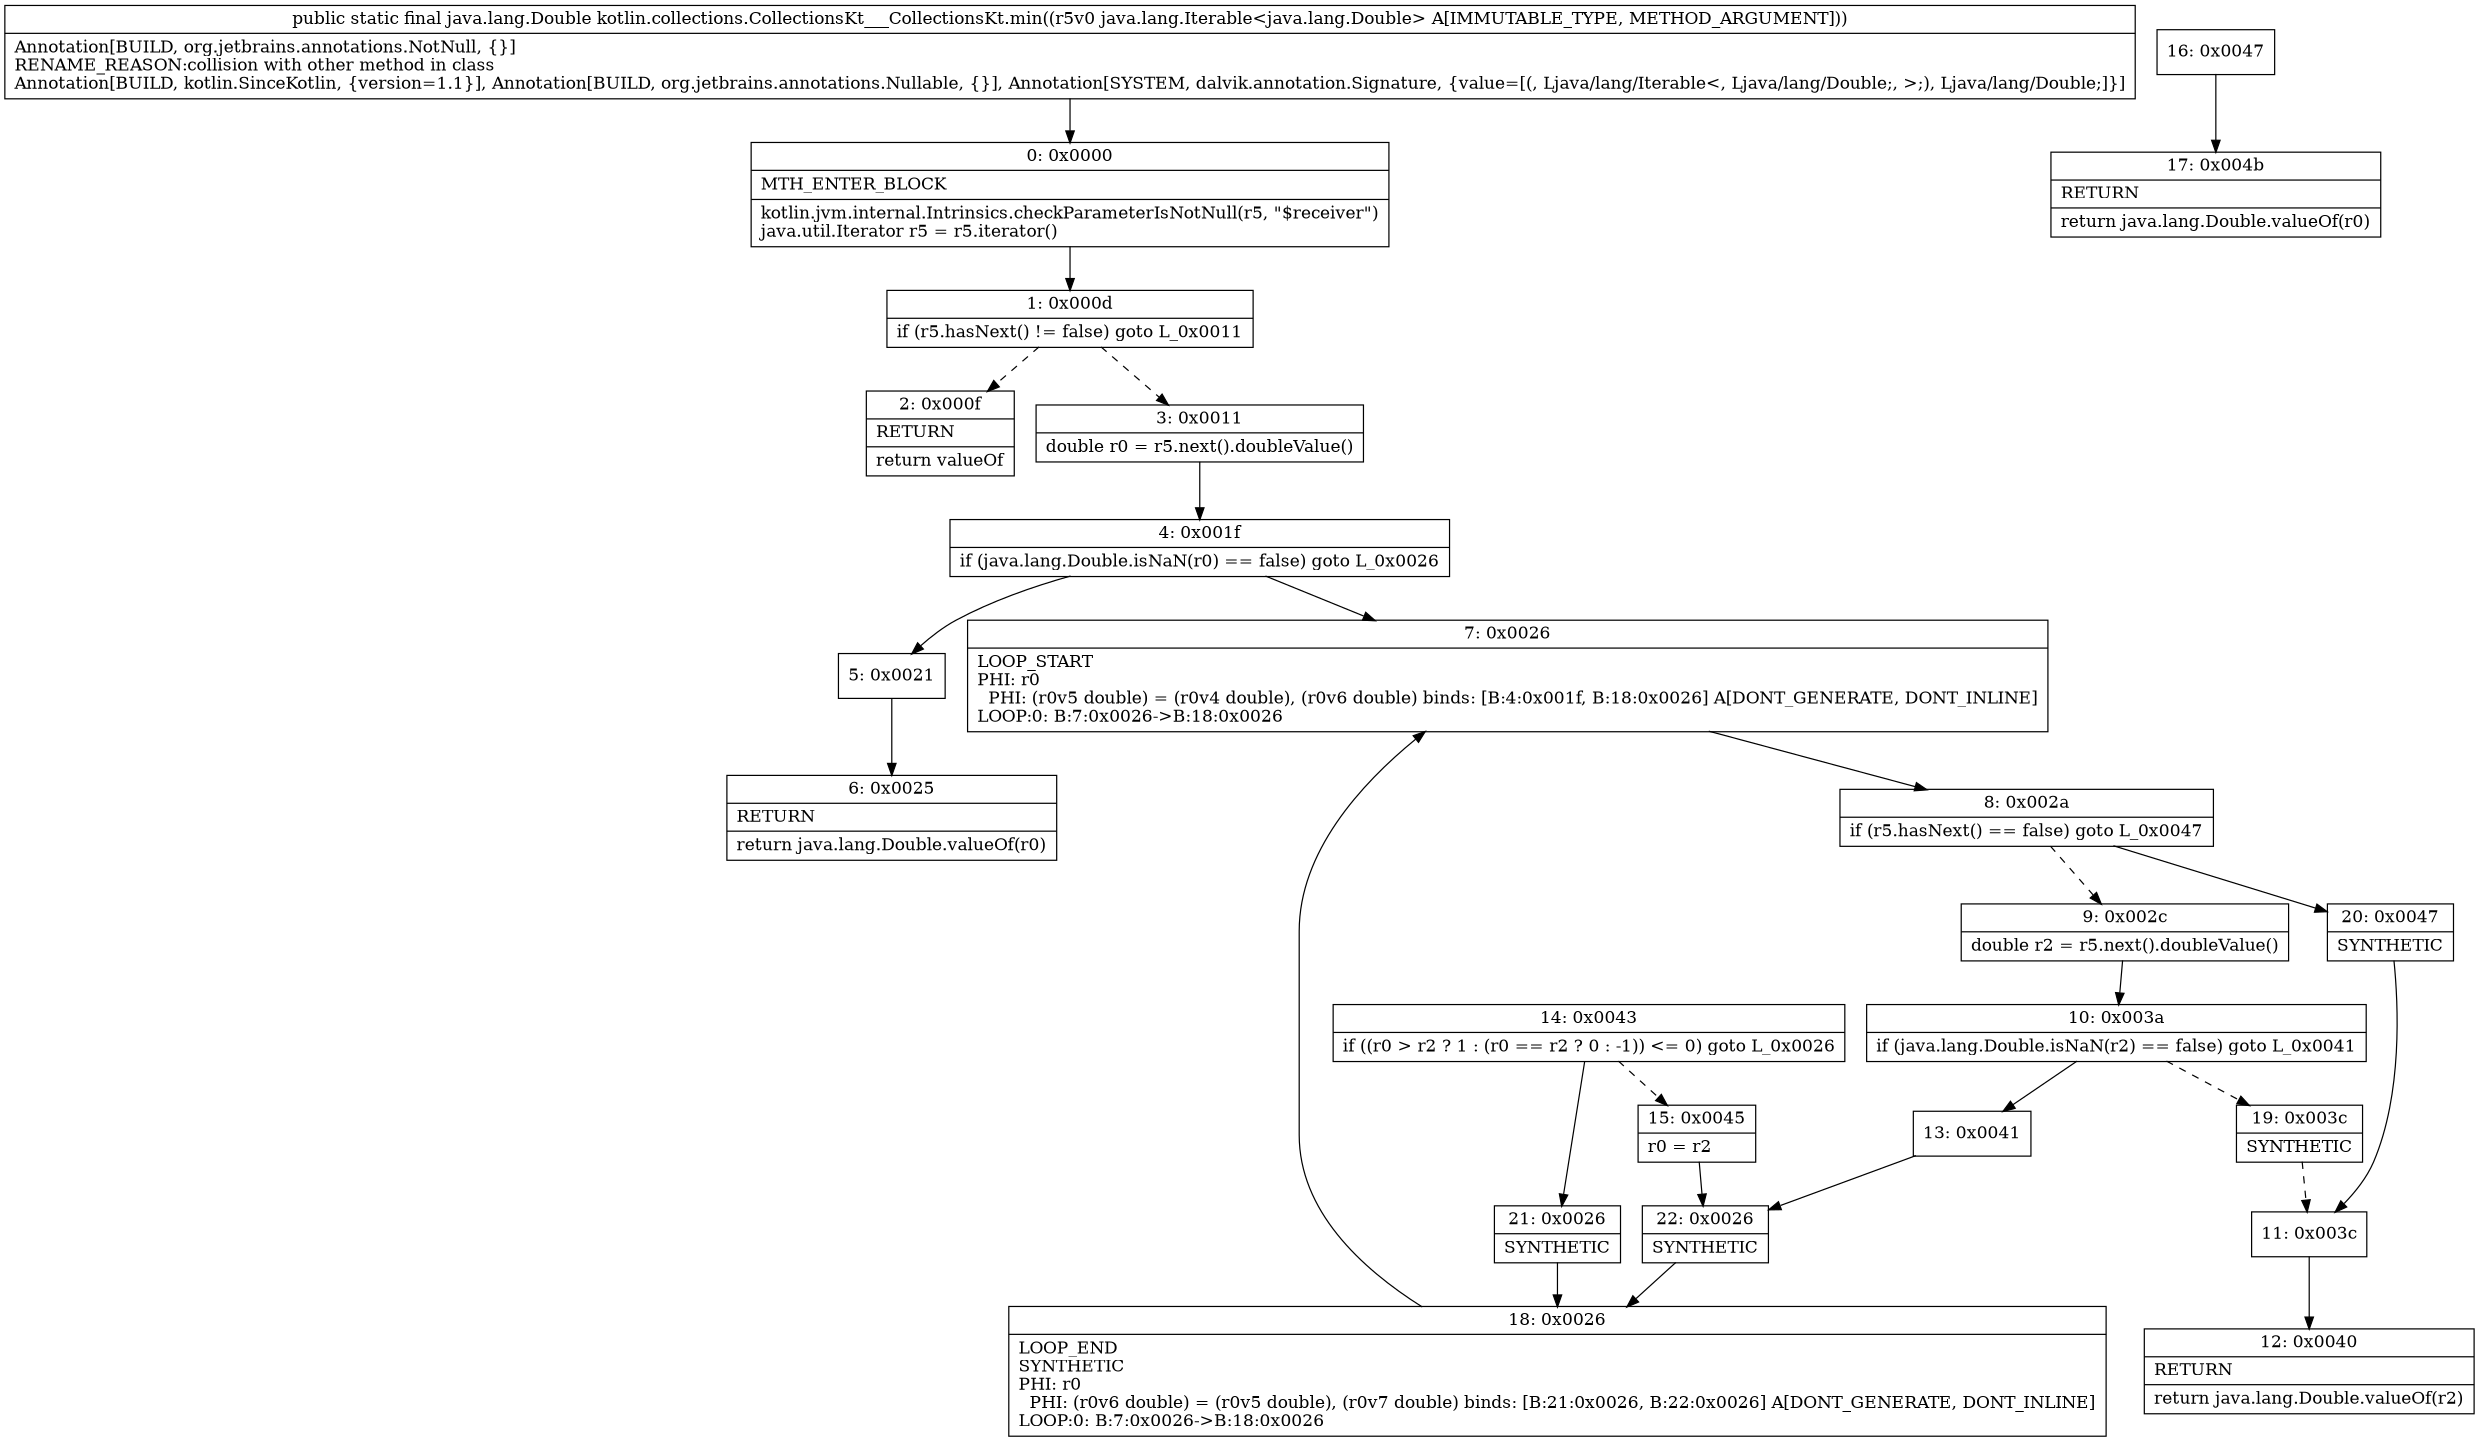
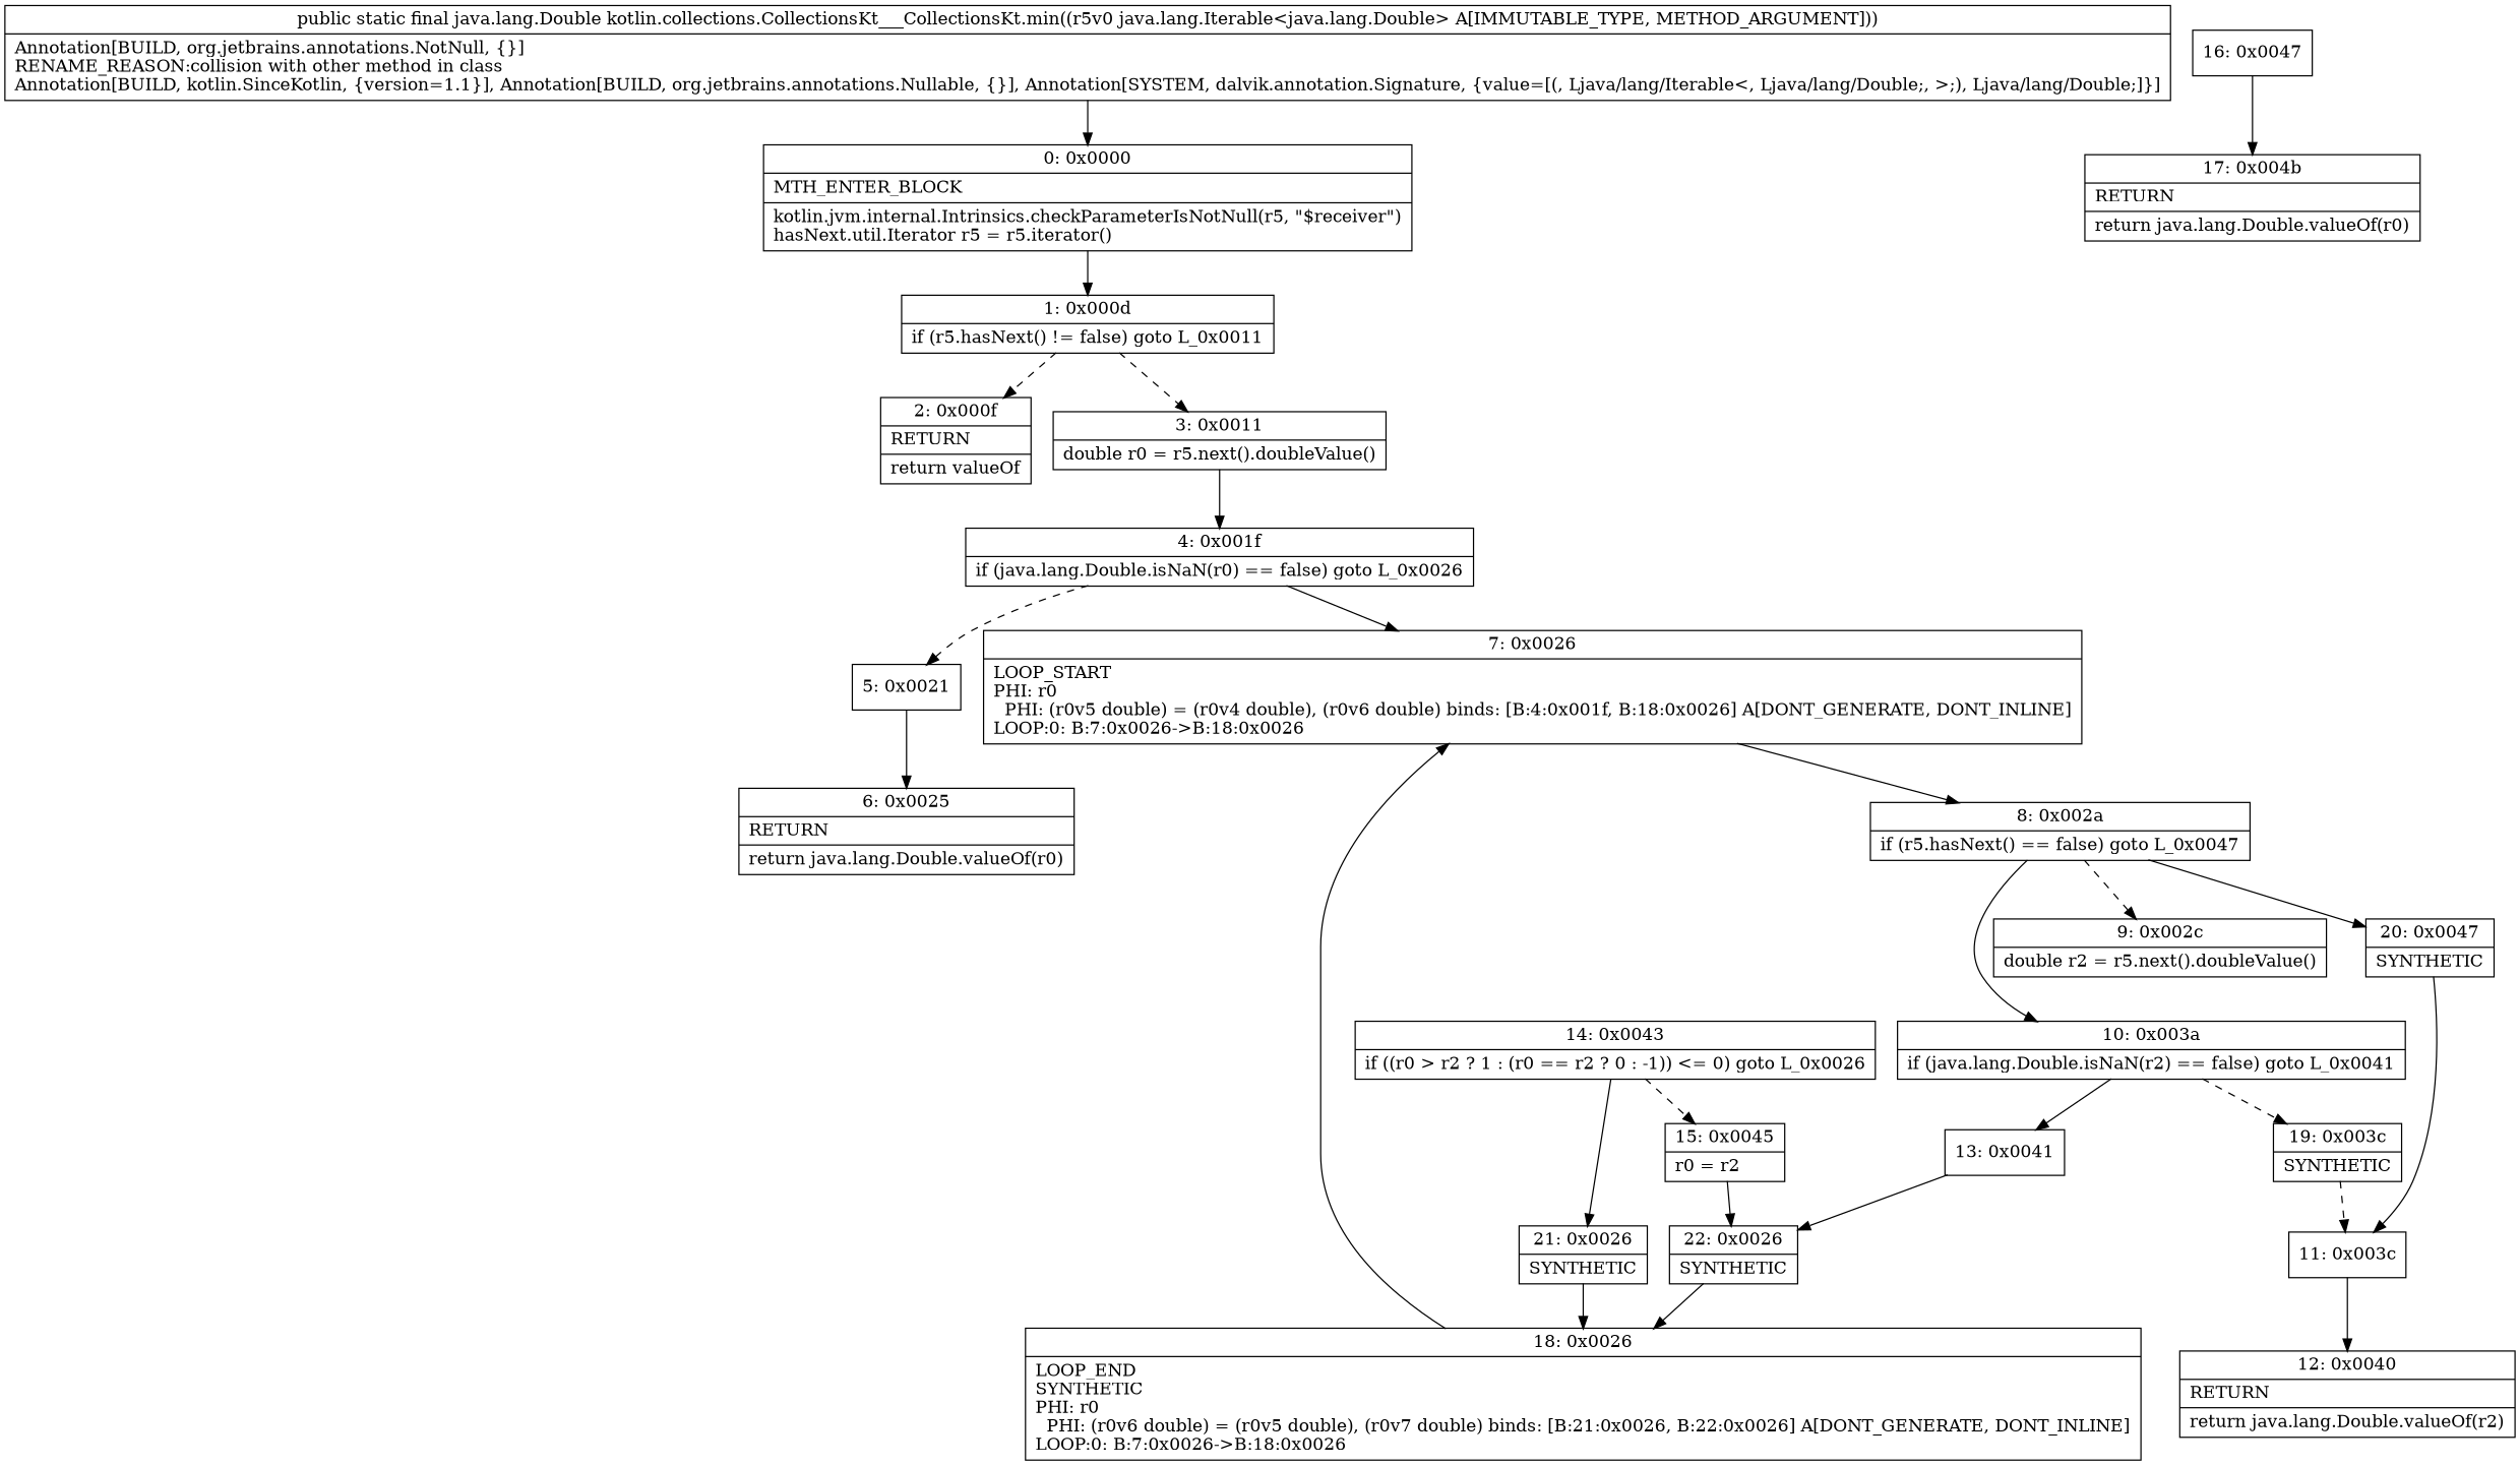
  digraph {
    node [shape=record]
-   n1 [label="{0\:\ 0x0000|MTH_ENTER_BLOCK\l|kotlin.jvm.internal.Intrinsics.checkParameterIsNotNull(r5, \"$receiver\")\ljava.util.Iterator r5 = r5.iterator()\l}"]
+   n1 [label="{0\:\ 0x0000|MTH_ENTER_BLOCK\l|kotlin.jvm.internal.Intrinsics.checkParameterIsNotNull(r5, \"$receiver\")\lhasNext.util.Iterator r5 = r5.iterator()\l}"]
    n2 [label="{1\:\ 0x000d|if (r5.hasNext() != false) goto L_0x0011\l}"]
    n3 [label="{2\:\ 0x000f|RETURN\l|return valueOf\l}"]
    n4 [label="{3\:\ 0x0011|double r0 = r5.next().doubleValue()\l}"]
    n5 [label="{4\:\ 0x001f|if (java.lang.Double.isNaN(r0) == false) goto L_0x0026\l}"]
    n6 [label="{5\:\ 0x0021}"]
    n7 [label="{7\:\ 0x0026|LOOP_START\lPHI: r0 \l  PHI: (r0v5 double) = (r0v4 double), (r0v6 double) binds: [B:4:0x001f, B:18:0x0026] A[DONT_GENERATE, DONT_INLINE]\lLOOP:0: B:7:0x0026\-\>B:18:0x0026\l}"]
    n8 [label="{6\:\ 0x0025|RETURN\l|return java.lang.Double.valueOf(r0)\l}"]
    n9 [label="{8\:\ 0x002a|if (r5.hasNext() == false) goto L_0x0047\l}"]
    n10 [label="{9\:\ 0x002c|double r2 = r5.next().doubleValue()\l}"]
    n11 [label="{20\:\ 0x0047|SYNTHETIC\l}"]
    n12 [label="{10\:\ 0x003a|if (java.lang.Double.isNaN(r2) == false) goto L_0x0041\l}"]
    n13 [label="{11\:\ 0x003c}"]
    n14 [label="{13\:\ 0x0041}"]
    n15 [label="{19\:\ 0x003c|SYNTHETIC\l}"]
    n16 [label="{22\:\ 0x0026|SYNTHETIC\l}"]
    n17 [label="{12\:\ 0x0040|RETURN\l|return java.lang.Double.valueOf(r2)\l}"]
    n18 [label="{14\:\ 0x0043|if ((r0 \> r2 ? 1 : (r0 == r2 ? 0 : \-1)) \<= 0) goto L_0x0026\l}"]
    n19 [label="{15\:\ 0x0045|r0 = r2\l}"]
    n20 [label="{21\:\ 0x0026|SYNTHETIC\l}"]
    n21 [label="{18\:\ 0x0026|LOOP_END\lSYNTHETIC\lPHI: r0 \l  PHI: (r0v6 double) = (r0v5 double), (r0v7 double) binds: [B:21:0x0026, B:22:0x0026] A[DONT_GENERATE, DONT_INLINE]\lLOOP:0: B:7:0x0026\-\>B:18:0x0026\l}"]
    n22 [label="{16\:\ 0x0047}"]
    n23 [label="{17\:\ 0x004b|RETURN\l|return java.lang.Double.valueOf(r0)\l}"]
    n24 [label="{public static final java.lang.Double kotlin.collections.CollectionsKt___CollectionsKt.min((r5v0 java.lang.Iterable\<java.lang.Double\> A[IMMUTABLE_TYPE, METHOD_ARGUMENT]))  | Annotation[BUILD, org.jetbrains.annotations.NotNull, \{\}]\lRENAME_REASON:collision with other method in class\lAnnotation[BUILD, kotlin.SinceKotlin, \{version=1.1\}], Annotation[BUILD, org.jetbrains.annotations.Nullable, \{\}], Annotation[SYSTEM, dalvik.annotation.Signature, \{value=[(, Ljava\/lang\/Iterable\<, Ljava\/lang\/Double;, \>;), Ljava\/lang\/Double;]\}]\l}"]
    n1 -> n2
    n2 -> n3 [style=dashed]
    n2 -> n4 [style=dashed]
    n4 -> n5
-   n5 -> n6 [style=solid]
+   n5 -> n6 [style=dashed]
    n5 -> n7
    n6 -> n8
    n7 -> n9
    n9 -> n10 [style=dashed]
    n9 -> n11
-   n10 -> n12
+   n9 -> n12
    n11 -> n13
    n12 -> n14
    n12 -> n15 [style=dashed]
    n13 -> n17
    n14 -> n16
    n15 -> n13 [style=dashed]
    n16 -> n21
    n18 -> n19 [style=dashed]
    n18 -> n20
    n19 -> n16
    n20 -> n21
    n21 -> n7
    n22 -> n23
    n24 -> n1
  }
